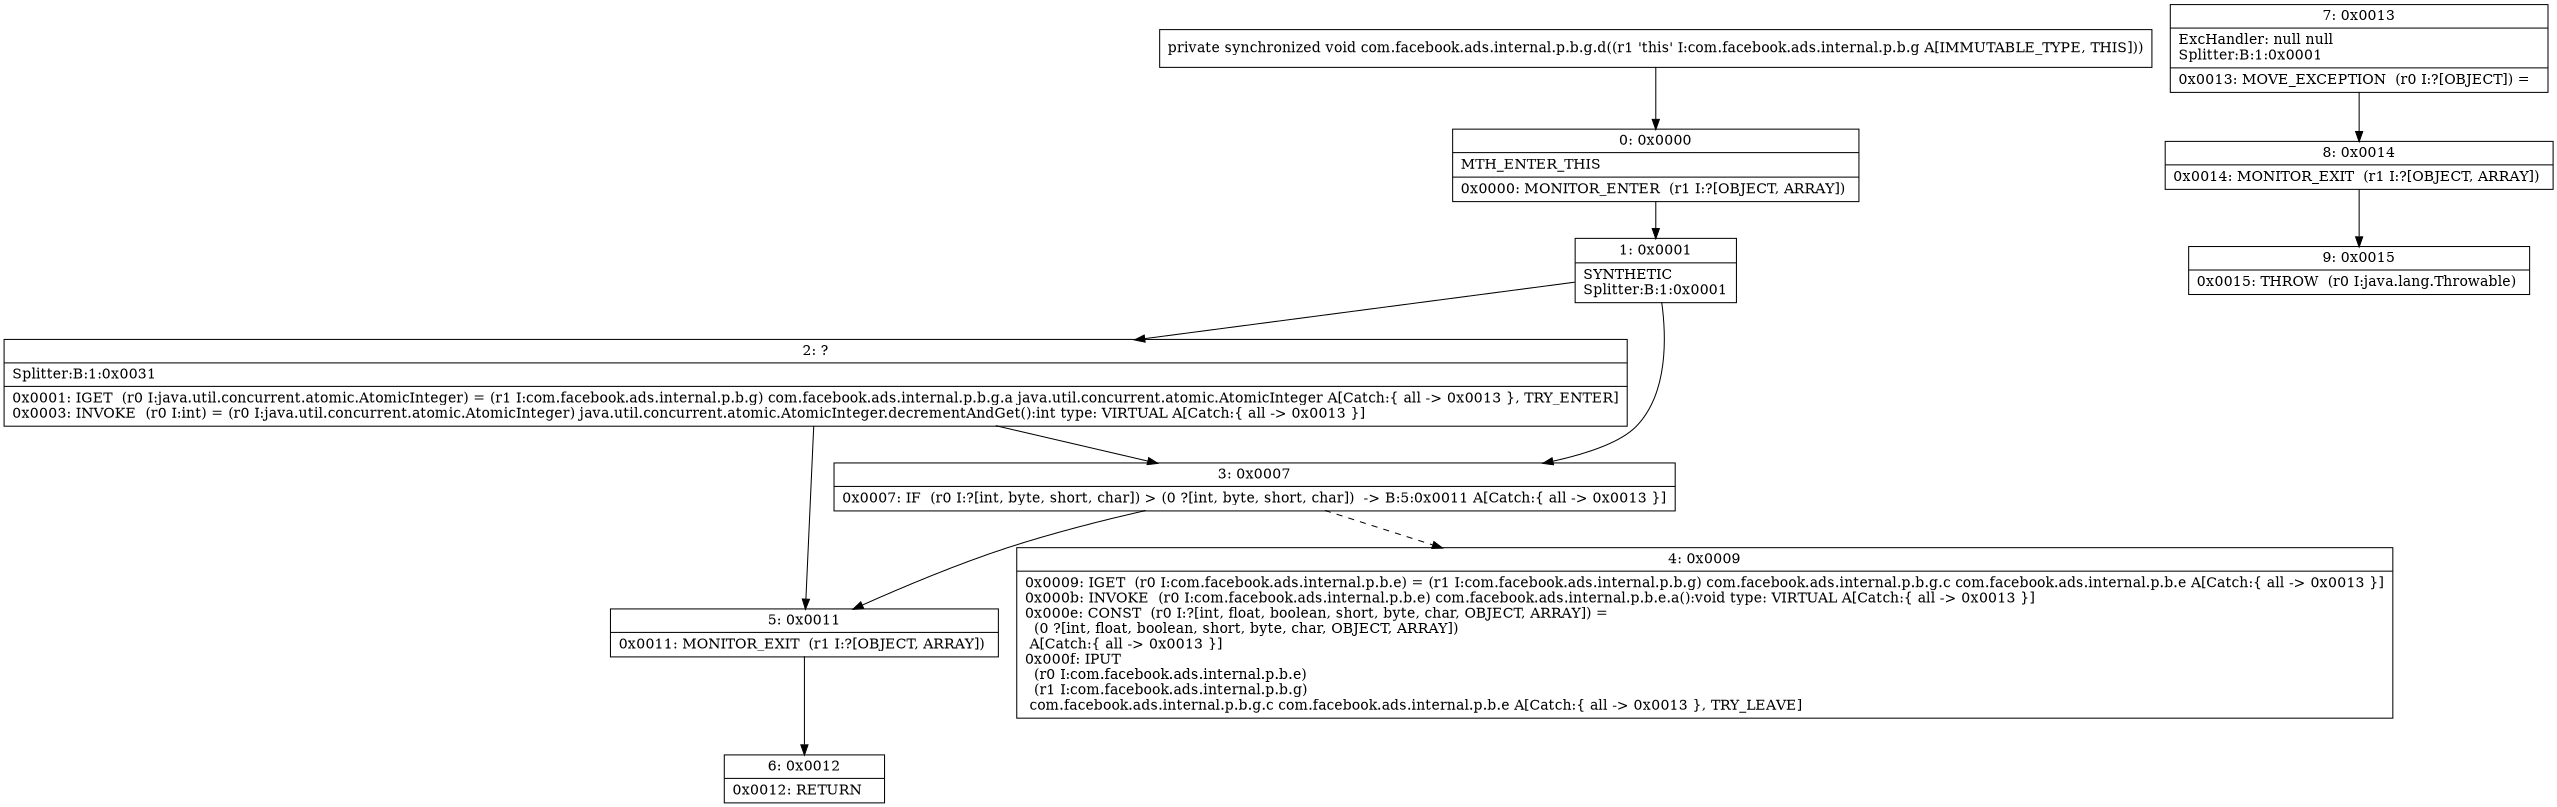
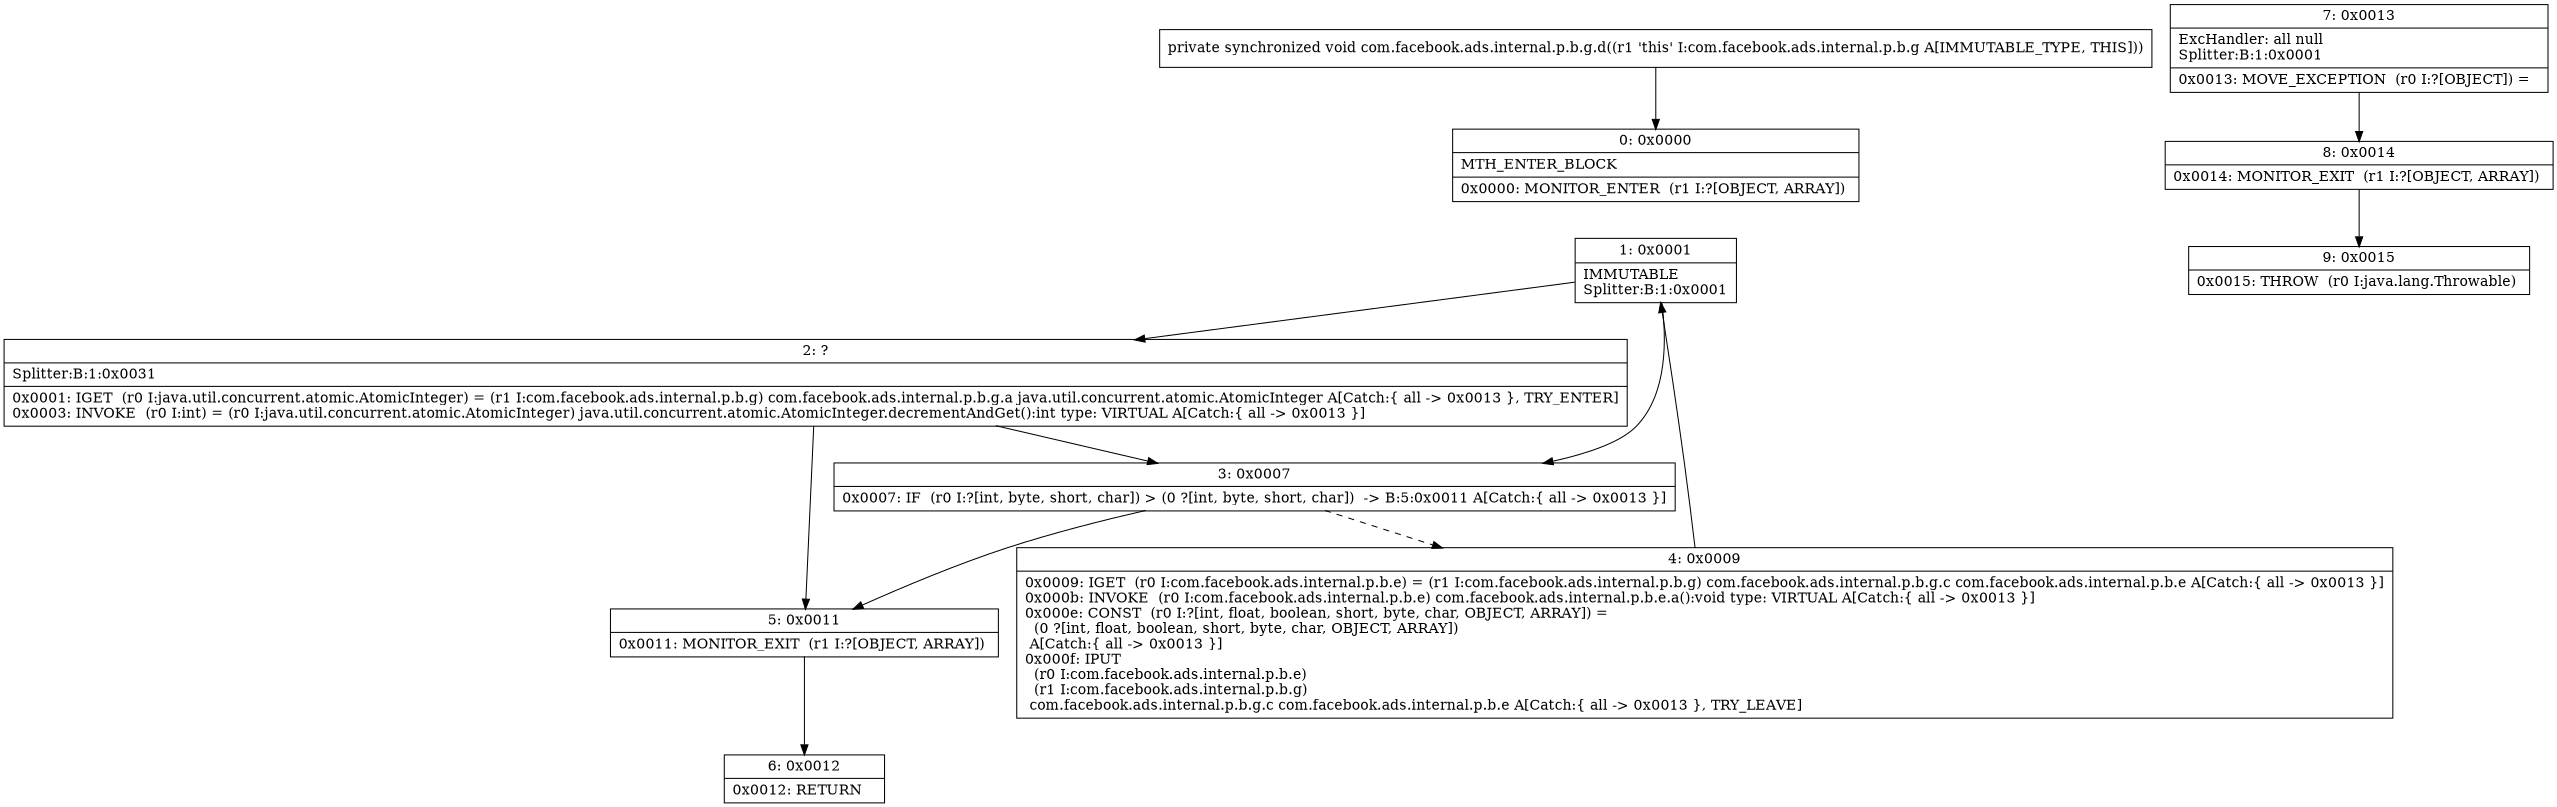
  digraph {
    node [shape=record]
-   n1 [label="{0\:\ 0x0000|MTH_ENTER_THIS\l|0x0000: MONITOR_ENTER  (r1 I:?[OBJECT, ARRAY]) \l}"]
-   n2 [label="{1\:\ 0x0001|SYNTHETIC\lSplitter:B:1:0x0001\l}"]
+   n1 [label="{0\:\ 0x0000|MTH_ENTER_BLOCK\l|0x0000: MONITOR_ENTER  (r1 I:?[OBJECT, ARRAY]) \l}"]
+   n2 [label="{1\:\ 0x0001|IMMUTABLE\lSplitter:B:1:0x0001\l}"]
    n3 [label="{2\:\ ?|Splitter:B:1:0x0031\l|0x0001: IGET  (r0 I:java.util.concurrent.atomic.AtomicInteger) = (r1 I:com.facebook.ads.internal.p.b.g) com.facebook.ads.internal.p.b.g.a java.util.concurrent.atomic.AtomicInteger A[Catch:\{ all \-\> 0x0013 \}, TRY_ENTER]\l0x0003: INVOKE  (r0 I:int) = (r0 I:java.util.concurrent.atomic.AtomicInteger) java.util.concurrent.atomic.AtomicInteger.decrementAndGet():int type: VIRTUAL A[Catch:\{ all \-\> 0x0013 \}]\l}"]
    n4 [label="{3\:\ 0x0007|0x0007: IF  (r0 I:?[int, byte, short, char]) \> (0 ?[int, byte, short, char])  \-\> B:5:0x0011 A[Catch:\{ all \-\> 0x0013 \}]\l}"]
    n5 [label="{5\:\ 0x0011|0x0011: MONITOR_EXIT  (r1 I:?[OBJECT, ARRAY]) \l}"]
-   n6 [label="{7\:\ 0x0013|ExcHandler: null null\lSplitter:B:1:0x0001\l|0x0013: MOVE_EXCEPTION  (r0 I:?[OBJECT]) =  \l}"]
+   n6 [label="{7\:\ 0x0013|ExcHandler: all null\lSplitter:B:1:0x0001\l|0x0013: MOVE_EXCEPTION  (r0 I:?[OBJECT]) =  \l}"]
    n7 [label="{8\:\ 0x0014|0x0014: MONITOR_EXIT  (r1 I:?[OBJECT, ARRAY]) \l}"]
    n8 [label="{4\:\ 0x0009|0x0009: IGET  (r0 I:com.facebook.ads.internal.p.b.e) = (r1 I:com.facebook.ads.internal.p.b.g) com.facebook.ads.internal.p.b.g.c com.facebook.ads.internal.p.b.e A[Catch:\{ all \-\> 0x0013 \}]\l0x000b: INVOKE  (r0 I:com.facebook.ads.internal.p.b.e) com.facebook.ads.internal.p.b.e.a():void type: VIRTUAL A[Catch:\{ all \-\> 0x0013 \}]\l0x000e: CONST  (r0 I:?[int, float, boolean, short, byte, char, OBJECT, ARRAY]) = \l  (0 ?[int, float, boolean, short, byte, char, OBJECT, ARRAY])\l A[Catch:\{ all \-\> 0x0013 \}]\l0x000f: IPUT  \l  (r0 I:com.facebook.ads.internal.p.b.e)\l  (r1 I:com.facebook.ads.internal.p.b.g)\l com.facebook.ads.internal.p.b.g.c com.facebook.ads.internal.p.b.e A[Catch:\{ all \-\> 0x0013 \}, TRY_LEAVE]\l}"]
    n9 [label="{6\:\ 0x0012|0x0012: RETURN   \l}"]
    n10 [label="{9\:\ 0x0015|0x0015: THROW  (r0 I:java.lang.Throwable) \l}"]
    n11 [label="{private synchronized void com.facebook.ads.internal.p.b.g.d((r1 'this' I:com.facebook.ads.internal.p.b.g A[IMMUTABLE_TYPE, THIS])) }"]
-   n1 -> n2
+   n8 -> n2
    n2 -> n3
    n2 -> n4
    n3 -> n4
    n3 -> n5
    n4 -> n5
    n4 -> n8 [style=dashed]
    n5 -> n9
    n6 -> n7
    n7 -> n10
    n11 -> n1
  }
